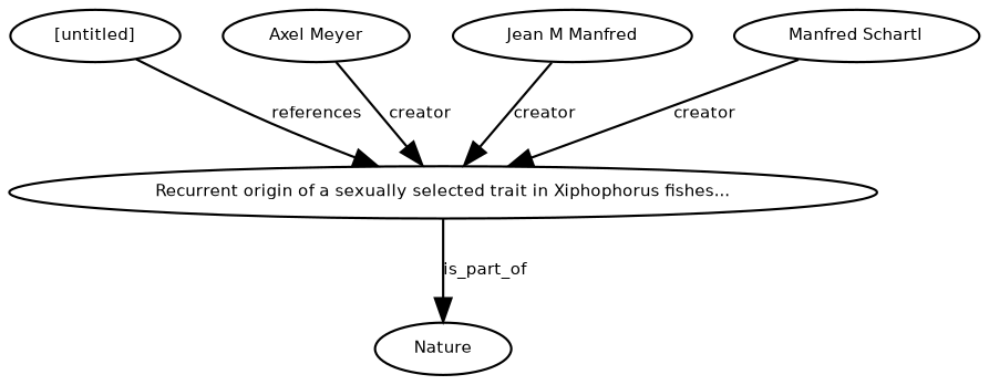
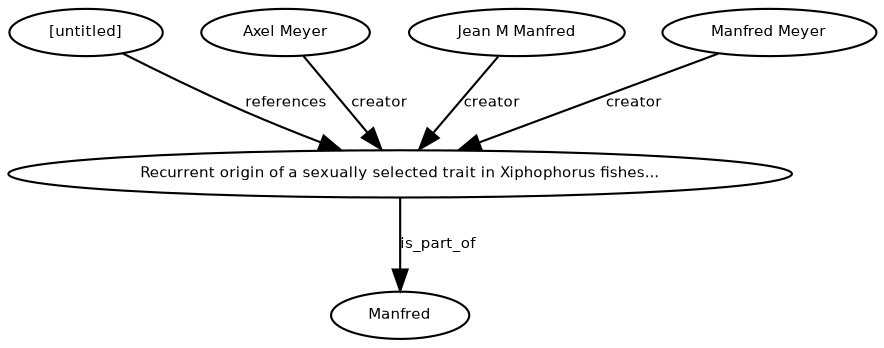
  digraph {
    node [fontname=Helvetica fontsize=7]
    edge [fontname=Helvetica fontsize=7]
    n1 [height=0.27433100247 label="Recurrent origin of a sexually selected trait in Xiphophorus fishes..." width=0.27433100247]
-   n2 [height=0.27433100247 label=Nature width=0.27433100247]
+   n2 [height=0.27433100247 label=Manfred width=0.27433100247]
    n3 [height=0.27433100247 label="[untitled]" width=0.27433100247]
    n4 [height=0.27433100247 label="Axel Meyer" width=0.27433100247]
    n5 [height=0.27433100247 label="Jean M Manfred" width=0.27433100247]
-   n6 [height=0.27433100247 label="Manfred Schartl" width=0.27433100247]
+   n6 [height=0.27433100247 label="Manfred Meyer" width=0.27433100247]
    n1 -> n2 [label=is_part_of]
    n3 -> n1 [label=references]
    n4 -> n1 [label=creator]
    n5 -> n1 [label=creator]
    n6 -> n1 [label=creator]
  }
